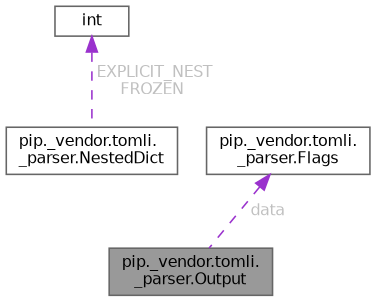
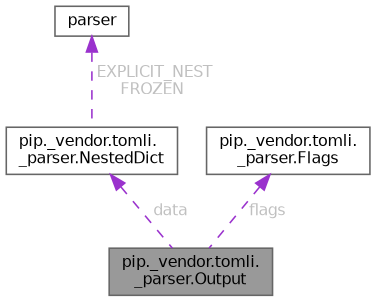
  digraph {
    node [color=gray40 fillcolor=white fontname=Helvetica fontsize=10 shape=box style=filled]
    edge [color=darkorchid3 dir=back fontcolor=grey fontname=Helvetica fontsize=10 labelfontname=Helvetica labelfontsize=10 style=dashed]
    n1 [fillcolor=grey60 fontcolor=black height=0.2 label="pip._vendor.tomli.\l_parser.Output" width=0.4]
    n2 [height=0.2 label="pip._vendor.tomli.\l_parser.NestedDict" width=0.4]
    n3 [height=0.2 label="pip._vendor.tomli.\l_parser.Flags" width=0.4]
-   n4 [height=0.2 label=int width=0.4]
-   n3 -> n1 [label=" data"]
+   n4 [height=0.2 label=parser width=0.4]
+   n2 -> n1 [label=" data"]
+   n3 -> n1 [label=" flags"]
    n4 -> n2 [label=" EXPLICIT_NEST\nFROZEN"]
  }
